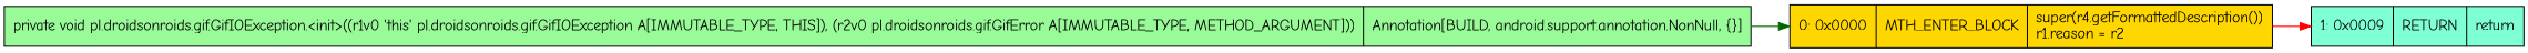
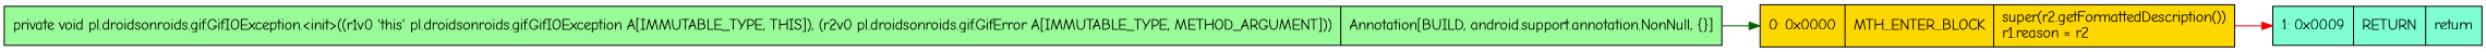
  digraph {
    rankdir=LR
    fontname="Comic Neue"
    node [shape=record style=filled fontname="Comic Neue"]
    edge [fontname="Comic Neue"]
-   n1 [label="{0\:\ 0x0000|MTH_ENTER_BLOCK\l|super(r4.getFormattedDescription())\lr1.reason = r2\l}" fillcolor=gold]
+   n1 [label="{0\:\ 0x0000|MTH_ENTER_BLOCK\l|super(r2.getFormattedDescription())\lr1.reason = r2\l}" fillcolor=gold]
    n2 [label="{1\:\ 0x0009|RETURN\l|return\l}" fillcolor=aquamarine]
    n3 [label="{private void pl.droidsonroids.gif.GifIOException.\<init\>((r1v0 'this' pl.droidsonroids.gif.GifIOException A[IMMUTABLE_TYPE, THIS]), (r2v0 pl.droidsonroids.gif.GifError A[IMMUTABLE_TYPE, METHOD_ARGUMENT]))  | Annotation[BUILD, android.support.annotation.NonNull, \{\}]\l}" fillcolor=palegreen]
    n1 -> n2 [color=red]
    n3 -> n1 [color=darkgreen]
  }
